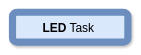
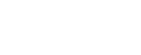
  <mxCell id="0" />
  <mxCell id="1" parent="0" />
- <mxCell id="2" value="&lt;b&gt;LED&lt;/b&gt; Task&amp;nbsp;" style="text;strokeColor=#6c8ebf;align=center;fillColor=#dae8fc;html=1;verticalAlign=middle;whiteSpace=wrap;rounded=1;strokeWidth=12;spacing=2;shadow=1;glass=0;fontSize=20;" vertex="1" parent="1"><mxGeometry x="20" y="20" width="193" height="50" as="geometry" /></mxCell>
